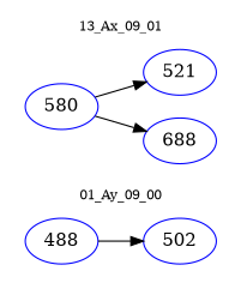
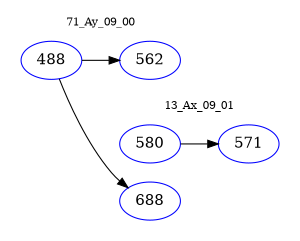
  digraph {
    rankdir=LR
    node [color=blue]
    edge [color=black]
    n1 [label=488]
-   n2 [label=502]
+   n2 [label=562]
    n3 [label=580]
    n4 [label=688]
-   n5 [label=521]
+   n5 [label=571]
    subgraph cluster_1 {
      color=white
      fontsize=10
-     label="01_Ay_09_00"
+     label="71_Ay_09_00"
      n1
      n2
    }
    subgraph cluster_2 {
      color=white
      fontsize=10
      label="13_Ax_09_01"
      n3
      n4
      n5
    }
    n1 -> n2
-   n3 -> n4
+   n1 -> n4
    n3 -> n5
  }
